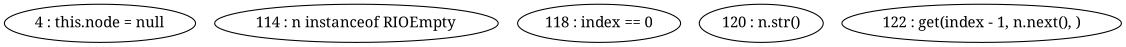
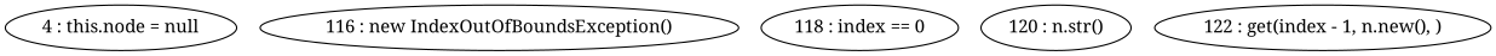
  digraph {
    fontname="Noto Serif"
    node [fontname="Noto Serif"]
    "4 : this.node = null"
-   "114 : n instanceof RIOEmpty"
+   "116 : new IndexOutOfBoundsException()"
    "118 : index == 0"
    "120 : n.str()"
-   "122 : get(index - 1, n.next(), )"
+   "122 : get(index - 1, n.next(), )" [label="122 : get(index - 1, n.new(), )"]
  }
